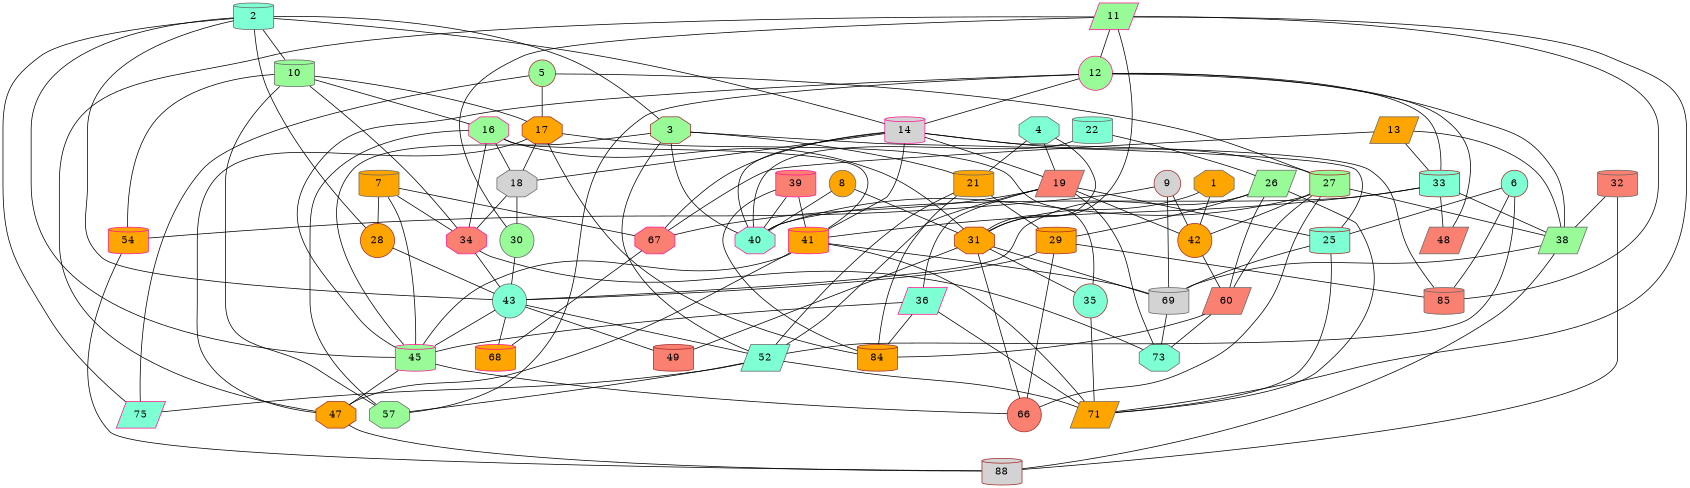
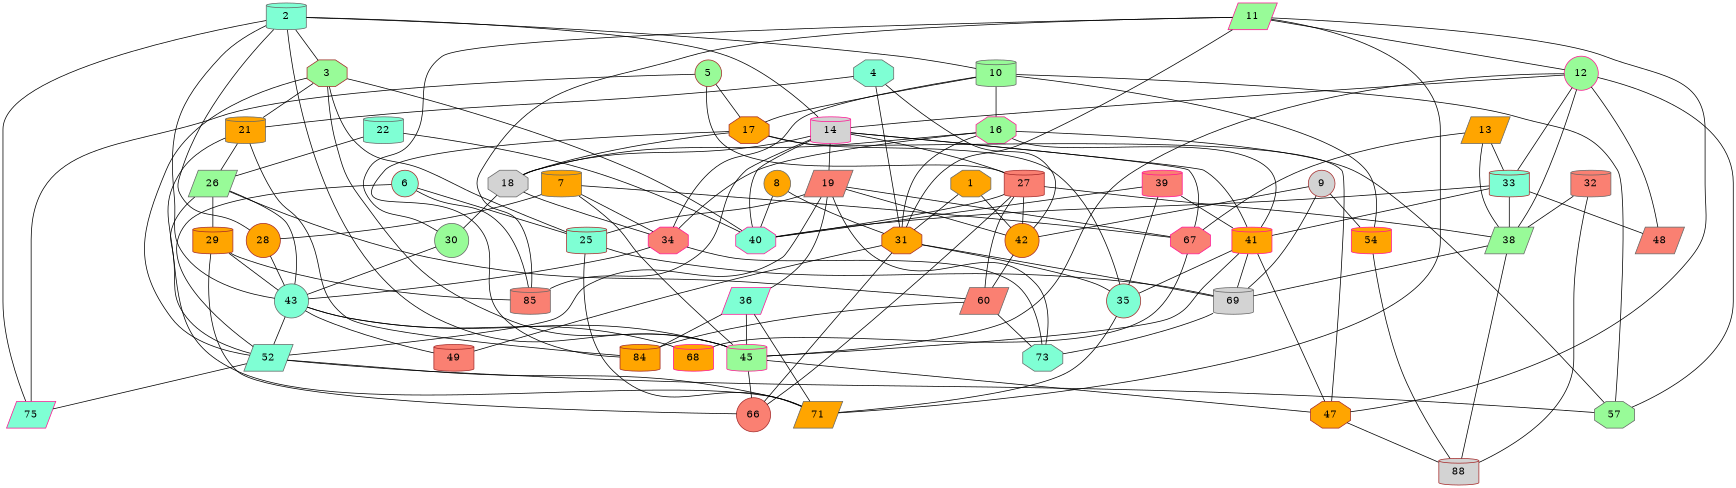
  graph {
    node [color=gray40 fillcolor=orange shape=cylinder style=filled]
    31 [color=brown shape=octagon super="+40"]
    69 [fillcolor=lightgrey super="+76"]
    35 [color=brown fillcolor=aquamarine shape=circle]
    66 [color=brown fillcolor=salmon shape=circle]
    49 [color=brown fillcolor=salmon]
    1 [shape=octagon]
    42 [color=brown shape=circle super="+44"]
    60 [fillcolor=salmon shape=parallelogram super="+70"]
    2 [fillcolor=aquamarine super="+56"]
    3 [color=brown fillcolor=palegreen shape=octagon super="+24"]
    10 [fillcolor=palegreen super="+53"]
    14 [color=deeppink fillcolor=lightgrey super="+55"]
    28 [color=brown shape=circle]
    43 [fillcolor=aquamarine shape=circle super="+63"]
    45 [color=deeppink fillcolor=palegreen super="+46"]
    n16 [color=deeppink fillcolor=aquamarine label=75 shape=parallelogram]
    21 [super="+61"]
    25 [color=brown fillcolor=aquamarine super="+86"]
    n19 [color=deeppink fillcolor=aquamarine label=40 shape=octagon super="+82"]
    52 [fillcolor=aquamarine shape=parallelogram super="+58"]
    17 [color=brown shape=octagon super="+51"]
    34 [color=deeppink fillcolor=salmon shape=octagon super="+62"]
    54 [color=deeppink]
    16 [color=deeppink fillcolor=palegreen shape=octagon super="+23"]
    57 [fillcolor=palegreen shape=octagon super="+81"]
-   27 [color=brown fillcolor=palegreen super="+37"]
+   27 [color=brown fillcolor=salmon super="+37"]
    85 [fillcolor=salmon super="+87"]
    67 [color=deeppink fillcolor=salmon shape=octagon]
    18 [fillcolor=lightgrey shape=octagon super="+64"]
    19 [fillcolor=salmon shape=parallelogram super="+20"]
    41 [color=deeppink super="+78"]
    68 [color=deeppink]
    47 [color=brown shape=octagon super="+83"]
    84 [color=brown super="+89"]
    26 [fillcolor=palegreen shape=parallelogram super="+65"]
    71 [shape=parallelogram super="+74"]
    4 [fillcolor=aquamarine shape=octagon]
    5 [color=brown fillcolor=palegreen shape=circle]
    38 [fillcolor=palegreen shape=parallelogram super="+59"]
    6 [color=brown fillcolor=aquamarine shape=circle]
    7 [super="+79"]
    73 [fillcolor=aquamarine shape=octagon]
    8 [shape=circle]
    9 [color=brown fillcolor=lightgrey shape=circle]
    88 [color=brown fillcolor=lightgrey]
    11 [color=deeppink fillcolor=palegreen shape=parallelogram super="+75"]
    12 [color=deeppink fillcolor=palegreen shape=circle]
    30 [fillcolor=palegreen shape=circle]
    33 [color=brown fillcolor=aquamarine super="+77"]
    48 [fillcolor=salmon shape=parallelogram]
    13 [shape=parallelogram]
    36 [color=deeppink fillcolor=aquamarine shape=parallelogram]
    22 [fillcolor=aquamarine]
    29 [color=brown super="+80"]
    32 [fillcolor=salmon]
    39 [color=deeppink fillcolor=salmon]
    31 -- 69
    31 -- 35
    31 -- 66
    31 -- 49
    69 -- 73
    35 -- 71
    1 -- 31
    1 -- 42
    42 -- 60 [weight=2]
    60 -- 84
    60 -- 73
    2 -- 3
    2 -- 10
    2 -- 14
    2 -- 28
    2 -- 43
    2 -- 45
    2 -- n16
    3 -- 45
    3 -- 21 [weight=2]
    3 -- 25
    3 -- n19
    3 -- 52
    10 -- 17
    10 -- 34
    10 -- 54
    10 -- 16
    10 -- 57 [weight=2]
    14 -- n19
    14 -- 27
    14 -- 85
    14 -- 67
    14 -- 18
    14 -- 19
    14 -- 41
    28 -- 43
    43 -- 49
    43 -- 45
    43 -- 52
    43 -- 68
    45 -- 66
    45 -- 47
    21 -- 52
    21 -- 84
-   21 -- 29
+   21 -- 26
    25 -- 69
    25 -- 71
    52 -- n16
    52 -- 57
    52 -- 71
    17 -- 35
    17 -- 18
    17 -- 47
    17 -- 84
    34 -- 43
    34 -- 73
    54 -- 88
    16 -- 31
    16 -- 34
    16 -- 57
    16 -- 18
    16 -- 41
    27 -- 66
    27 -- 42
    27 -- 60
    27 -- n19
    27 -- 38
    67 -- 68
    18 -- 34
    18 -- 30
    19 -- 42
    19 -- 25
    19 -- 52
    19 -- 67
    19 -- 73
    19 -- 36
    41 -- 69
    41 -- 45
    41 -- 47
-   41 -- 71
+   41 -- 35
    47 -- 88
    26 -- 60 [weight=2]
    26 -- 43
    26 -- 71
    26 -- 29
    4 -- 31
-   4 -- 19
+   4 -- 42
    4 -- 21
    5 -- n16
    5 -- 17
    5 -- 27
    38 -- 69
    38 -- 88
    6 -- 25
    6 -- 52
    6 -- 85
    7 -- 28
    7 -- 45
    7 -- 34
    7 -- 67
    8 -- 31
    8 -- n19
    9 -- 69
    9 -- 42
    9 -- 54
    11 -- 31
    11 -- 85
    11 -- 47
    11 -- 71
    11 -- 12
    11 -- 30
    12 -- 14
    12 -- 45
    12 -- 57
    12 -- 38
    12 -- 33
    12 -- 48
    30 -- 43
    33 -- n19
    33 -- 41
    33 -- 38
    33 -- 48
    13 -- 67
    13 -- 38
    13 -- 33
    36 -- 45
    36 -- 84
    36 -- 71 [weight=2]
    22 -- n19
    22 -- 26
    29 -- 66
    29 -- 43
    29 -- 85
    32 -- 38
    32 -- 88
    39 -- n19
    39 -- 41
-   39 -- 84
+   39 -- 35
  }
